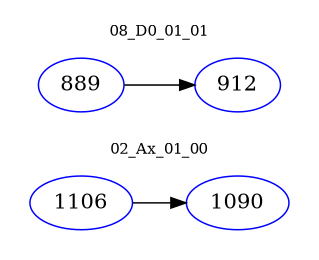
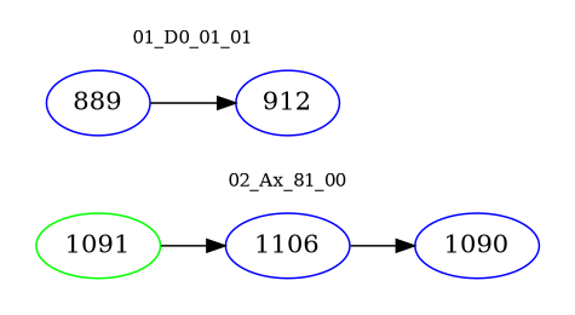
  digraph {
    rankdir=LR
    node [color=blue]
    edge [color=black]
+   n1 [color=green label=1091]
    n2 [label=1106]
    n3 [label=1090]
    n4 [label=889]
    n5 [label=912]
    subgraph cluster_1 {
      color=white
      fontsize=10
-     label="02_Ax_01_00"
+     label="02_Ax_81_00"
+     n1
      n2
      n3
    }
    subgraph cluster_2 {
      color=white
      fontsize=10
-     label="08_D0_01_01"
+     label="01_D0_01_01"
      n4
      n5
    }
+   n1 -> n2
    n2 -> n3
    n4 -> n5
  }
